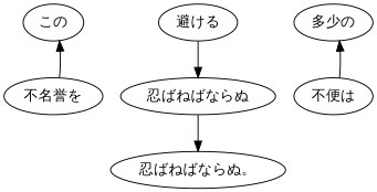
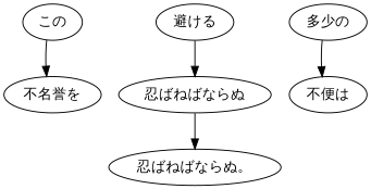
  digraph {
    n1 [label="この"]
    n2 [label="不名誉を"]
    n3 [label="避ける"]
    n4 [label="忍ばねばならぬ"]
    n5 [label="忍ばねばならぬ。"]
    n6 [label="多少の"]
    n7 [label="不便は"]
-   n2 -> n1
+   n1 -> n2
    n3 -> n4
    n4 -> n5
-   n7 -> n6
+   n6 -> n7
  }
